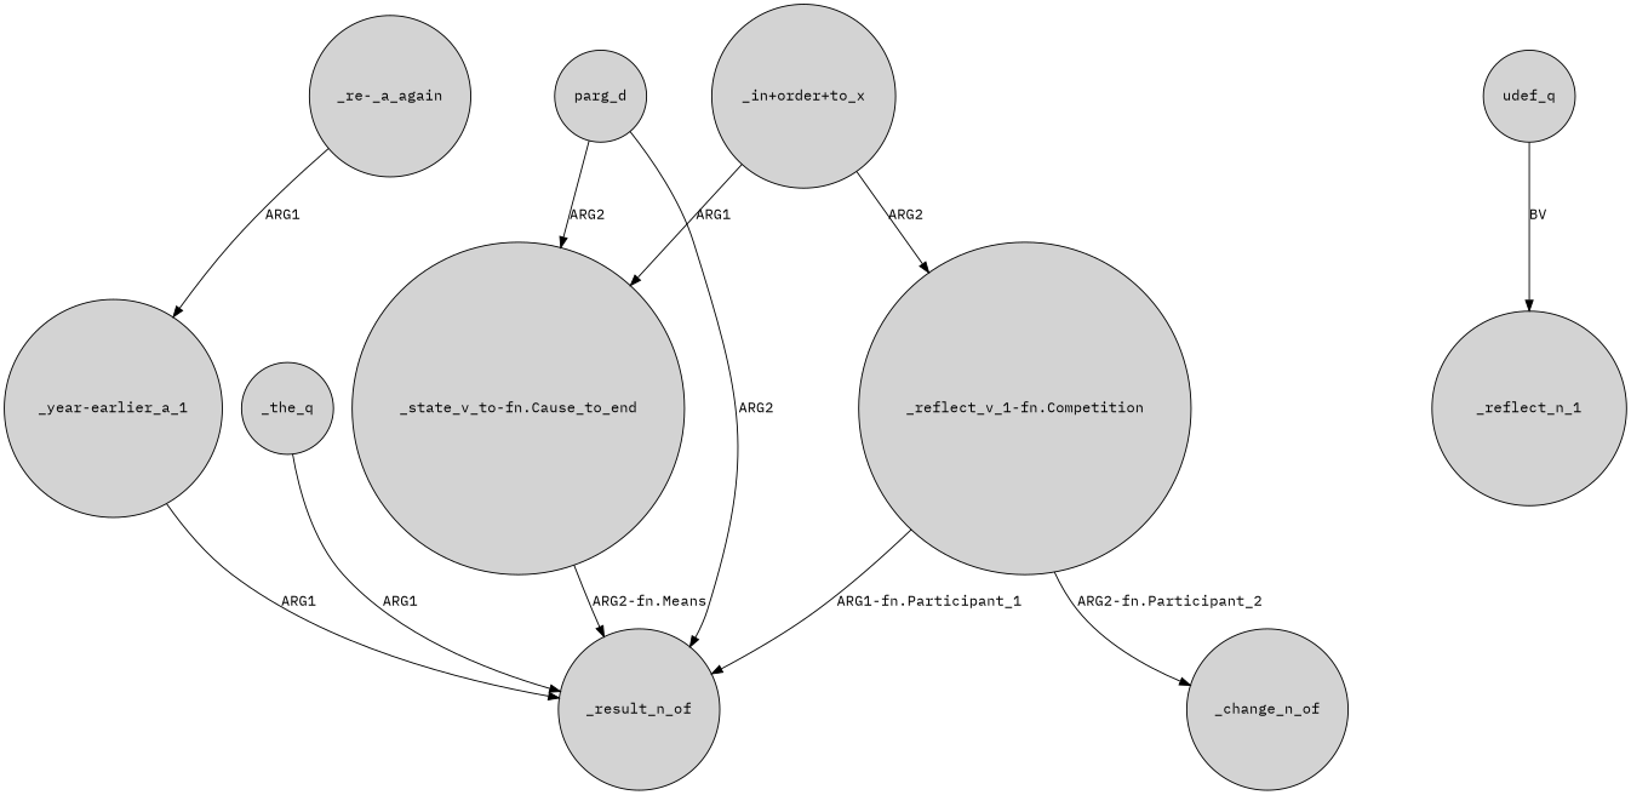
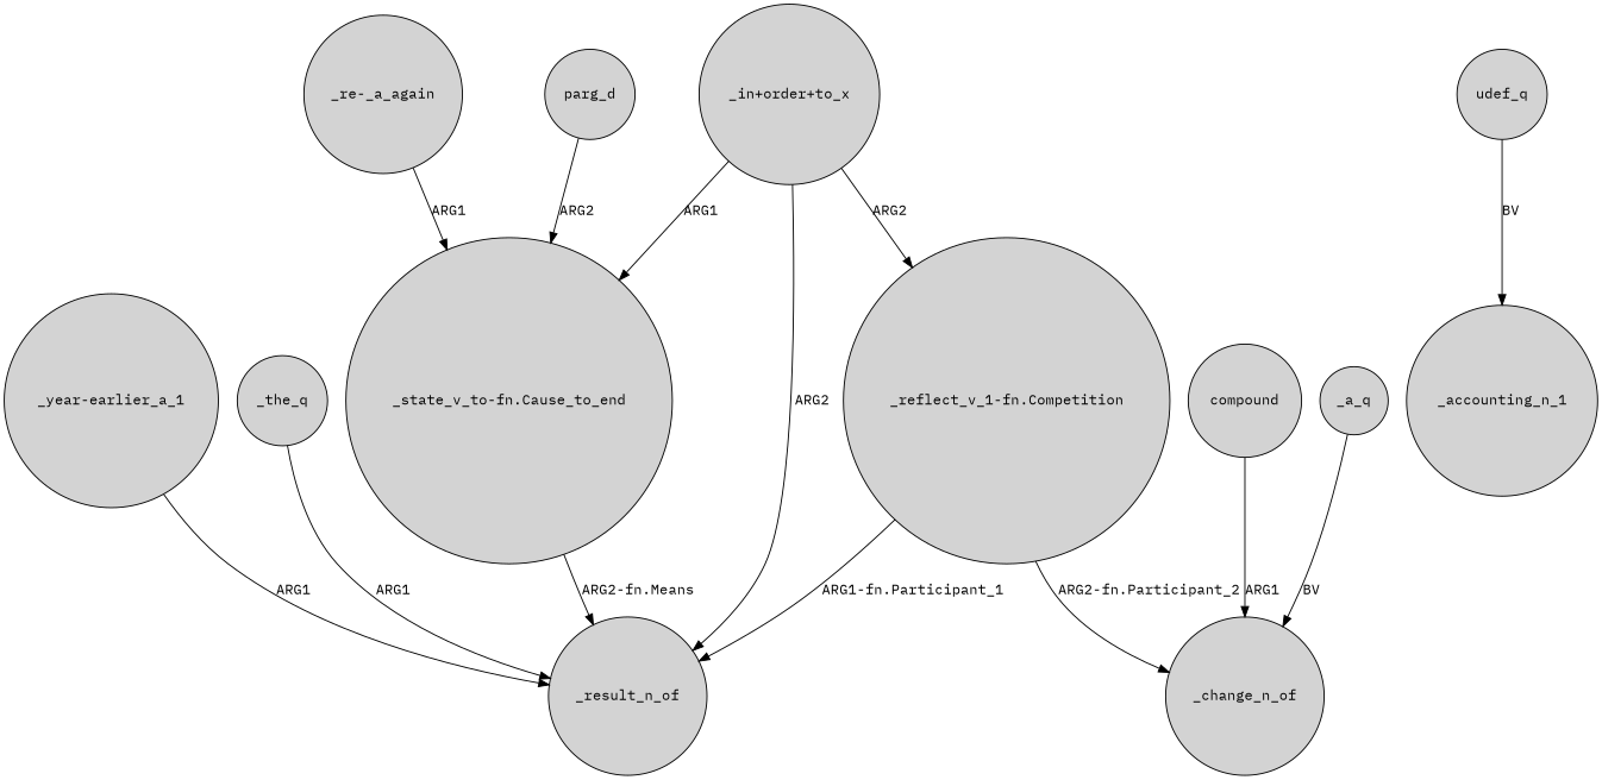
  digraph {
    fontname="IBM Plex Mono"
    node [fontname="IBM Plex Mono" shape=circle style=filled]
    edge [fontname="IBM Plex Mono"]
    "_year-earlier_a_1"
    _result_n_of
    "_reflect_v_1-fn.Competition"
    _change_n_of
+   compound
    udef_q
-   _accounting_n_1 [label=_reflect_n_1]
+   _accounting_n_1
    "_state_v_to-fn.Cause_to_end"
    _the_q
    "_re-_a_again"
    parg_d
    "_in+order+to_x"
+   _a_q
    "_year-earlier_a_1" -> _result_n_of [label=ARG1]
    "_reflect_v_1-fn.Competition" -> _result_n_of [label="ARG1-fn.Participant_1"]
    "_reflect_v_1-fn.Competition" -> _change_n_of [label="ARG2-fn.Participant_2"]
+   compound -> _change_n_of [label=ARG1]
    udef_q -> _accounting_n_1 [label=BV]
    "_state_v_to-fn.Cause_to_end" -> _result_n_of [label="ARG2-fn.Means"]
    _the_q -> _result_n_of [label=ARG1]
-   "_re-_a_again" -> "_year-earlier_a_1" [label=ARG1]
-   parg_d -> _result_n_of [label=ARG2]
+   "_re-_a_again" -> "_state_v_to-fn.Cause_to_end" [label=ARG1]
+   "_in+order+to_x" -> _result_n_of [label=ARG2]
    parg_d -> "_state_v_to-fn.Cause_to_end" [label=ARG2]
    "_in+order+to_x" -> "_reflect_v_1-fn.Competition" [label=ARG2]
    "_in+order+to_x" -> "_state_v_to-fn.Cause_to_end" [label=ARG1]
+   _a_q -> _change_n_of [label=BV]
  }
